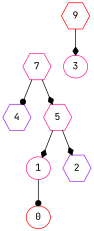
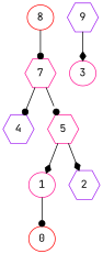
  digraph {
    fontname="JetBrains Mono"
    splines=true
    node [color=deeppink fontname="JetBrains Mono" shape=hexagon]
    edge [arrowhead=diamond fontname="JetBrains Mono"]
    n1 [color=red height=0.3 label=0 shape=ellipse width=0.3]
    n2 [height=0.3 label=1 shape=ellipse width=0.3]
    n3 [color=purple height=0.3 label=2 width=0.3]
    n4 [height=0.3 label=3 shape=ellipse width=0.3]
    n5 [color=purple height=0.3 label=4 width=0.3]
    n6 [height=0.3 label=5 width=0.3]
    n7 [height=0.3 label=7 width=0.3]
-   n9 [color=red height=0.3 label=9 width=0.3]
+   n8 [color=red height=0.3 label=8 shape=ellipse width=0.3]
+   n9 [color=purple height=0.3 label=9 width=0.3]
    n2 -> n1 [arrowhead=dot]
    n6 -> n2
    n6 -> n3
    n7 -> n5 [arrowhead=dot]
-   n7 -> n6
+   n7 -> n6 [arrowhead=dot]
+   n8 -> n7 [arrowhead=dot]
    n9 -> n4
  }
